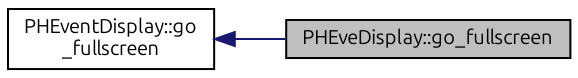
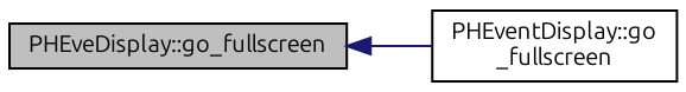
  digraph {
    rankdir=LR
    fontname=Ubuntu
    node [color=black fontname=Ubuntu fontsize=10 shape=record]
    n1 [fillcolor=grey75 fontcolor=black height=0.2 label="PHEveDisplay::go_fullscreen" style=filled width=0.4]
    n2 [height=0.2 label="PHEventDisplay::go\l_fullscreen" width=0.4]
-   n2 -> n1 [color=midnightblue dir=back fontname=Ubuntu fontsize=10 labelfontname=FreeSans labelfontsize=10 style=solid]
+   n1 -> n2 [color=midnightblue dir=back fontname=Ubuntu fontsize=10 labelfontname=FreeSans labelfontsize=10 style=solid]
  }
